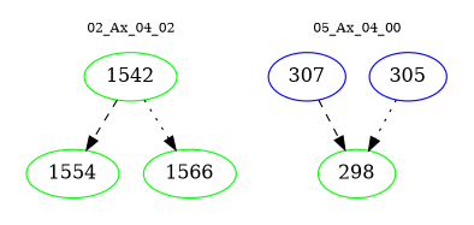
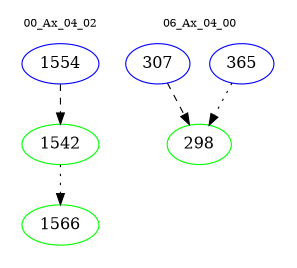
  digraph {
    node [color=blue]
    edge [color=black style=dashed]
-   n1 [color=green label=1554]
+   n1 [label=1554]
    n2 [color=green label=1542]
    n3 [color=green label=1566]
-   n4 [label=305]
+   n4 [label=365]
    n5 [color=green label=298]
    n6 [label=307]
    subgraph cluster_1 {
      color=white
      fontsize=10
-     label="02_Ax_04_02"
+     label="00_Ax_04_02"
      n1
      n2
      n3
    }
    subgraph cluster_2 {
      color=white
      fontsize=10
-     label="05_Ax_04_00"
+     label="06_Ax_04_00"
      n4
      n5
      n6
    }
-   n2 -> n1
+   n1 -> n2
    n2 -> n3 [style=dotted]
    n4 -> n5 [style=dotted]
    n6 -> n5
  }
